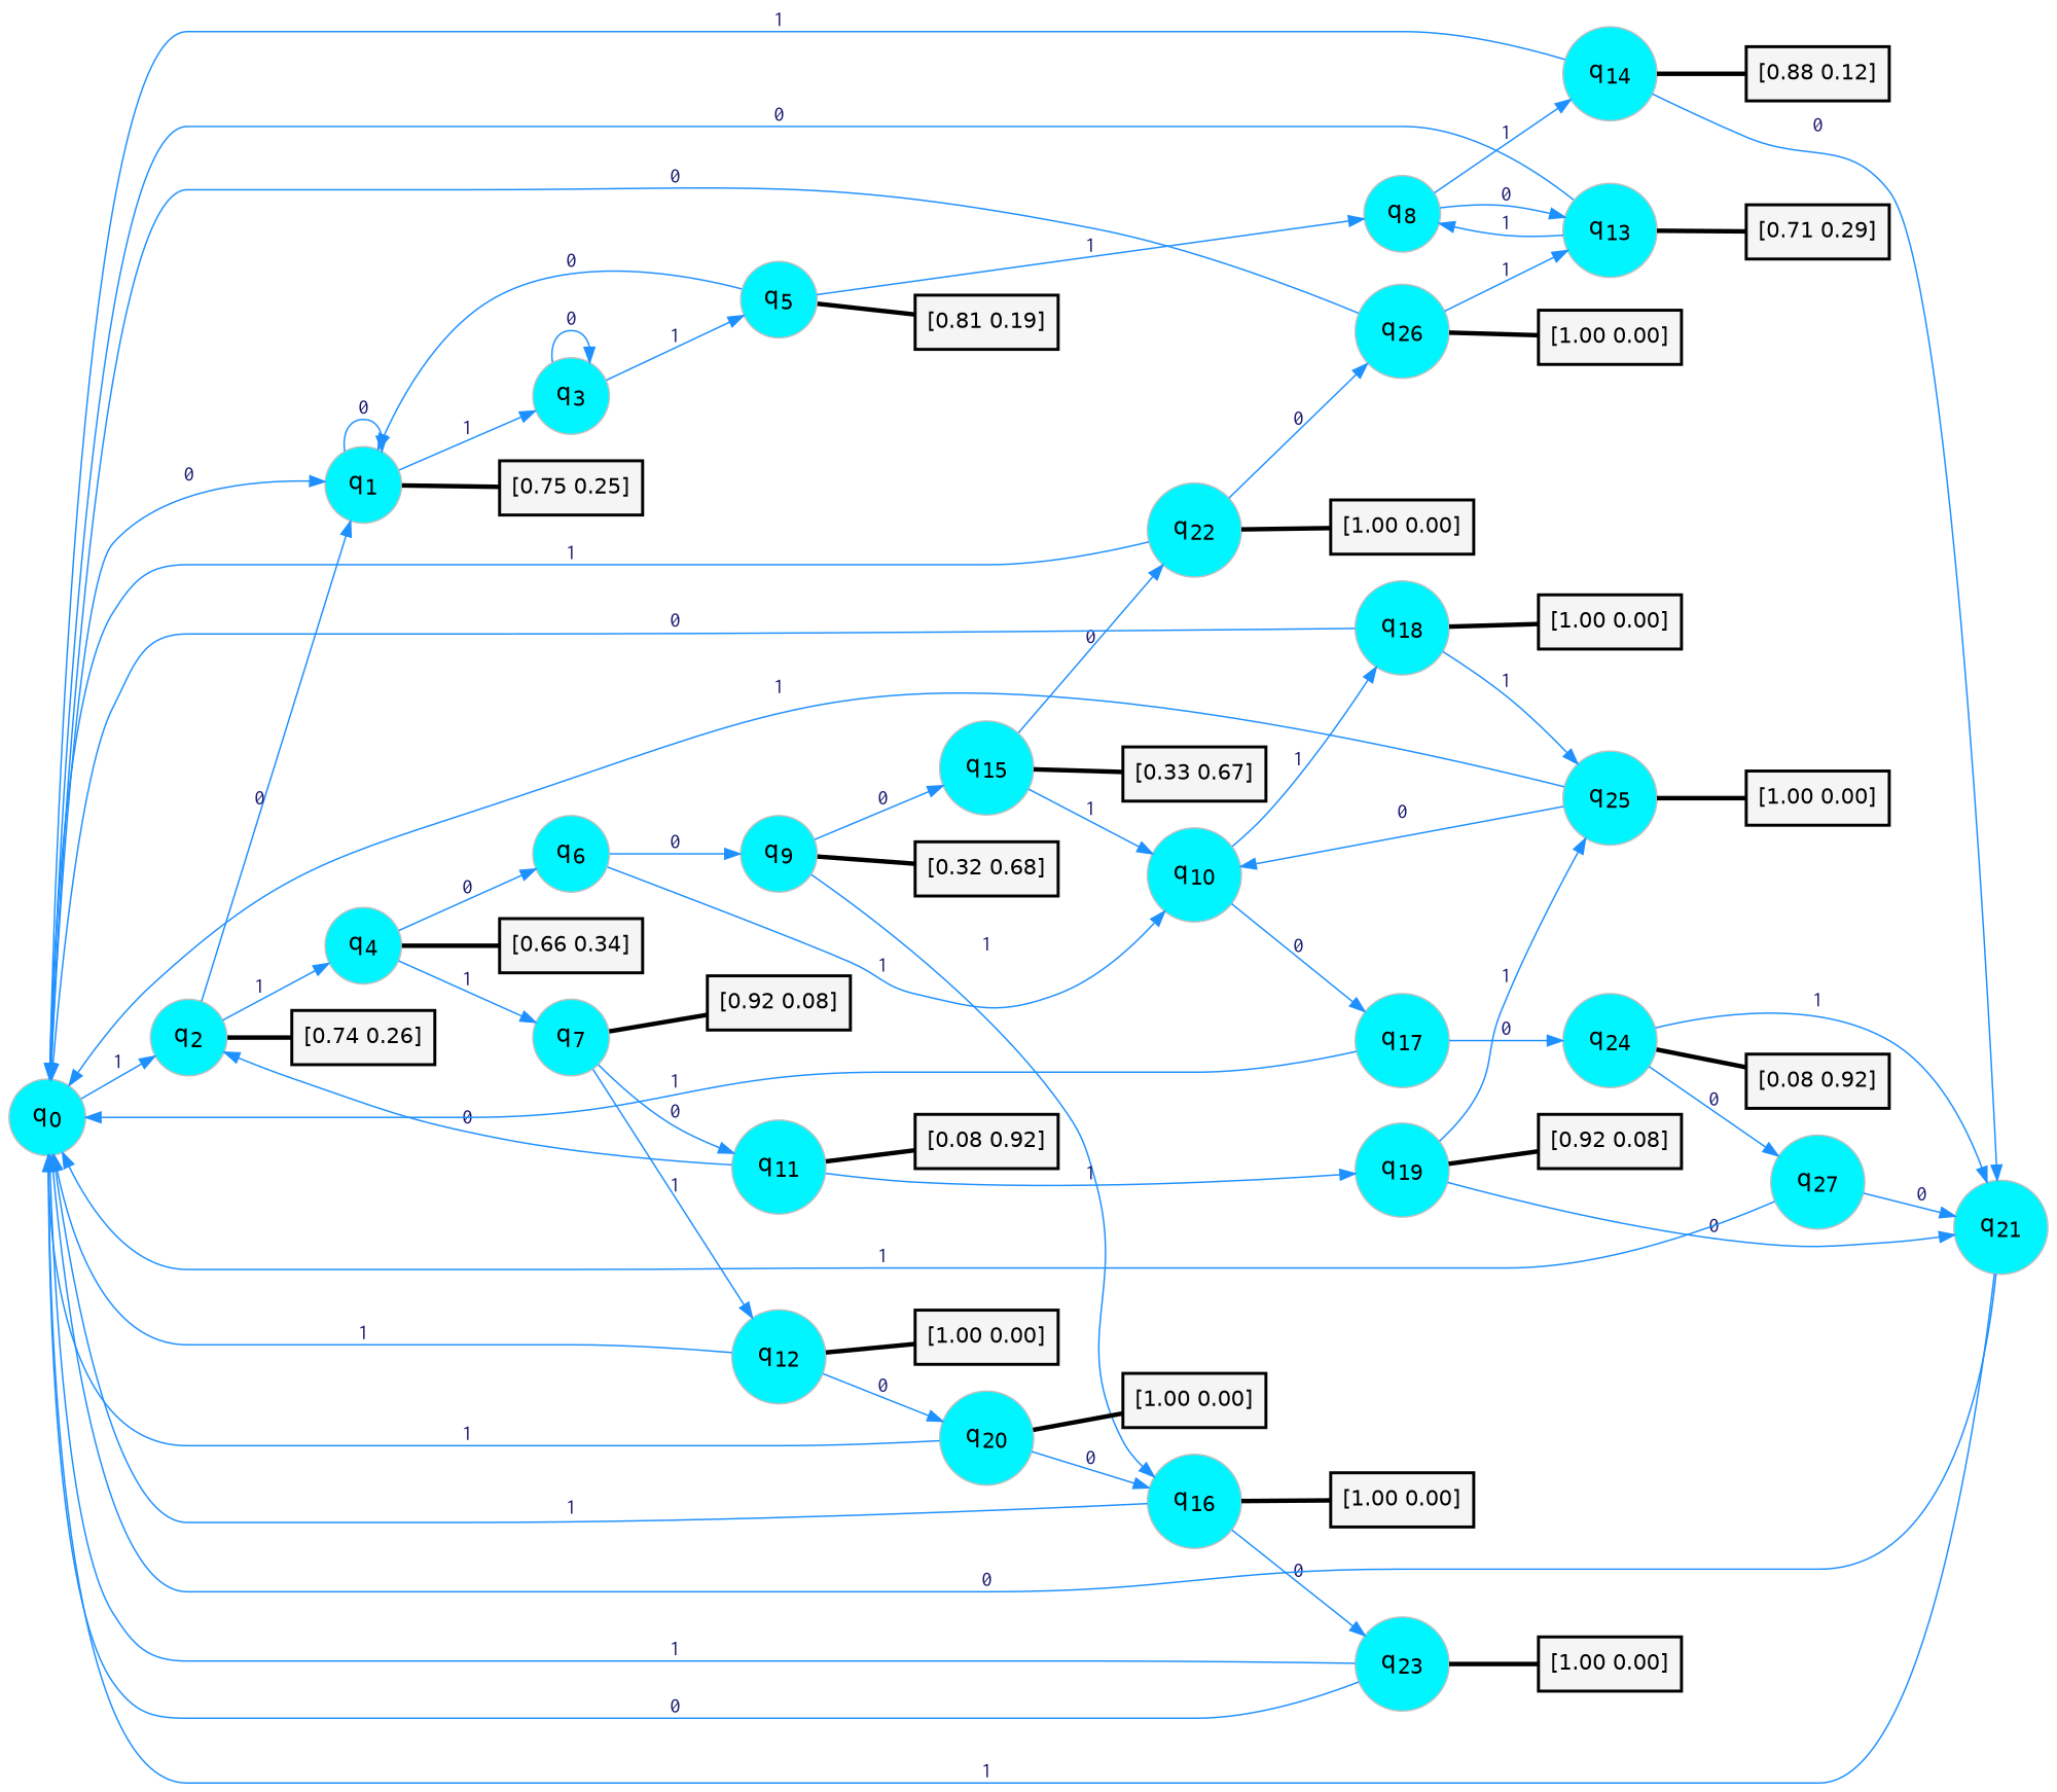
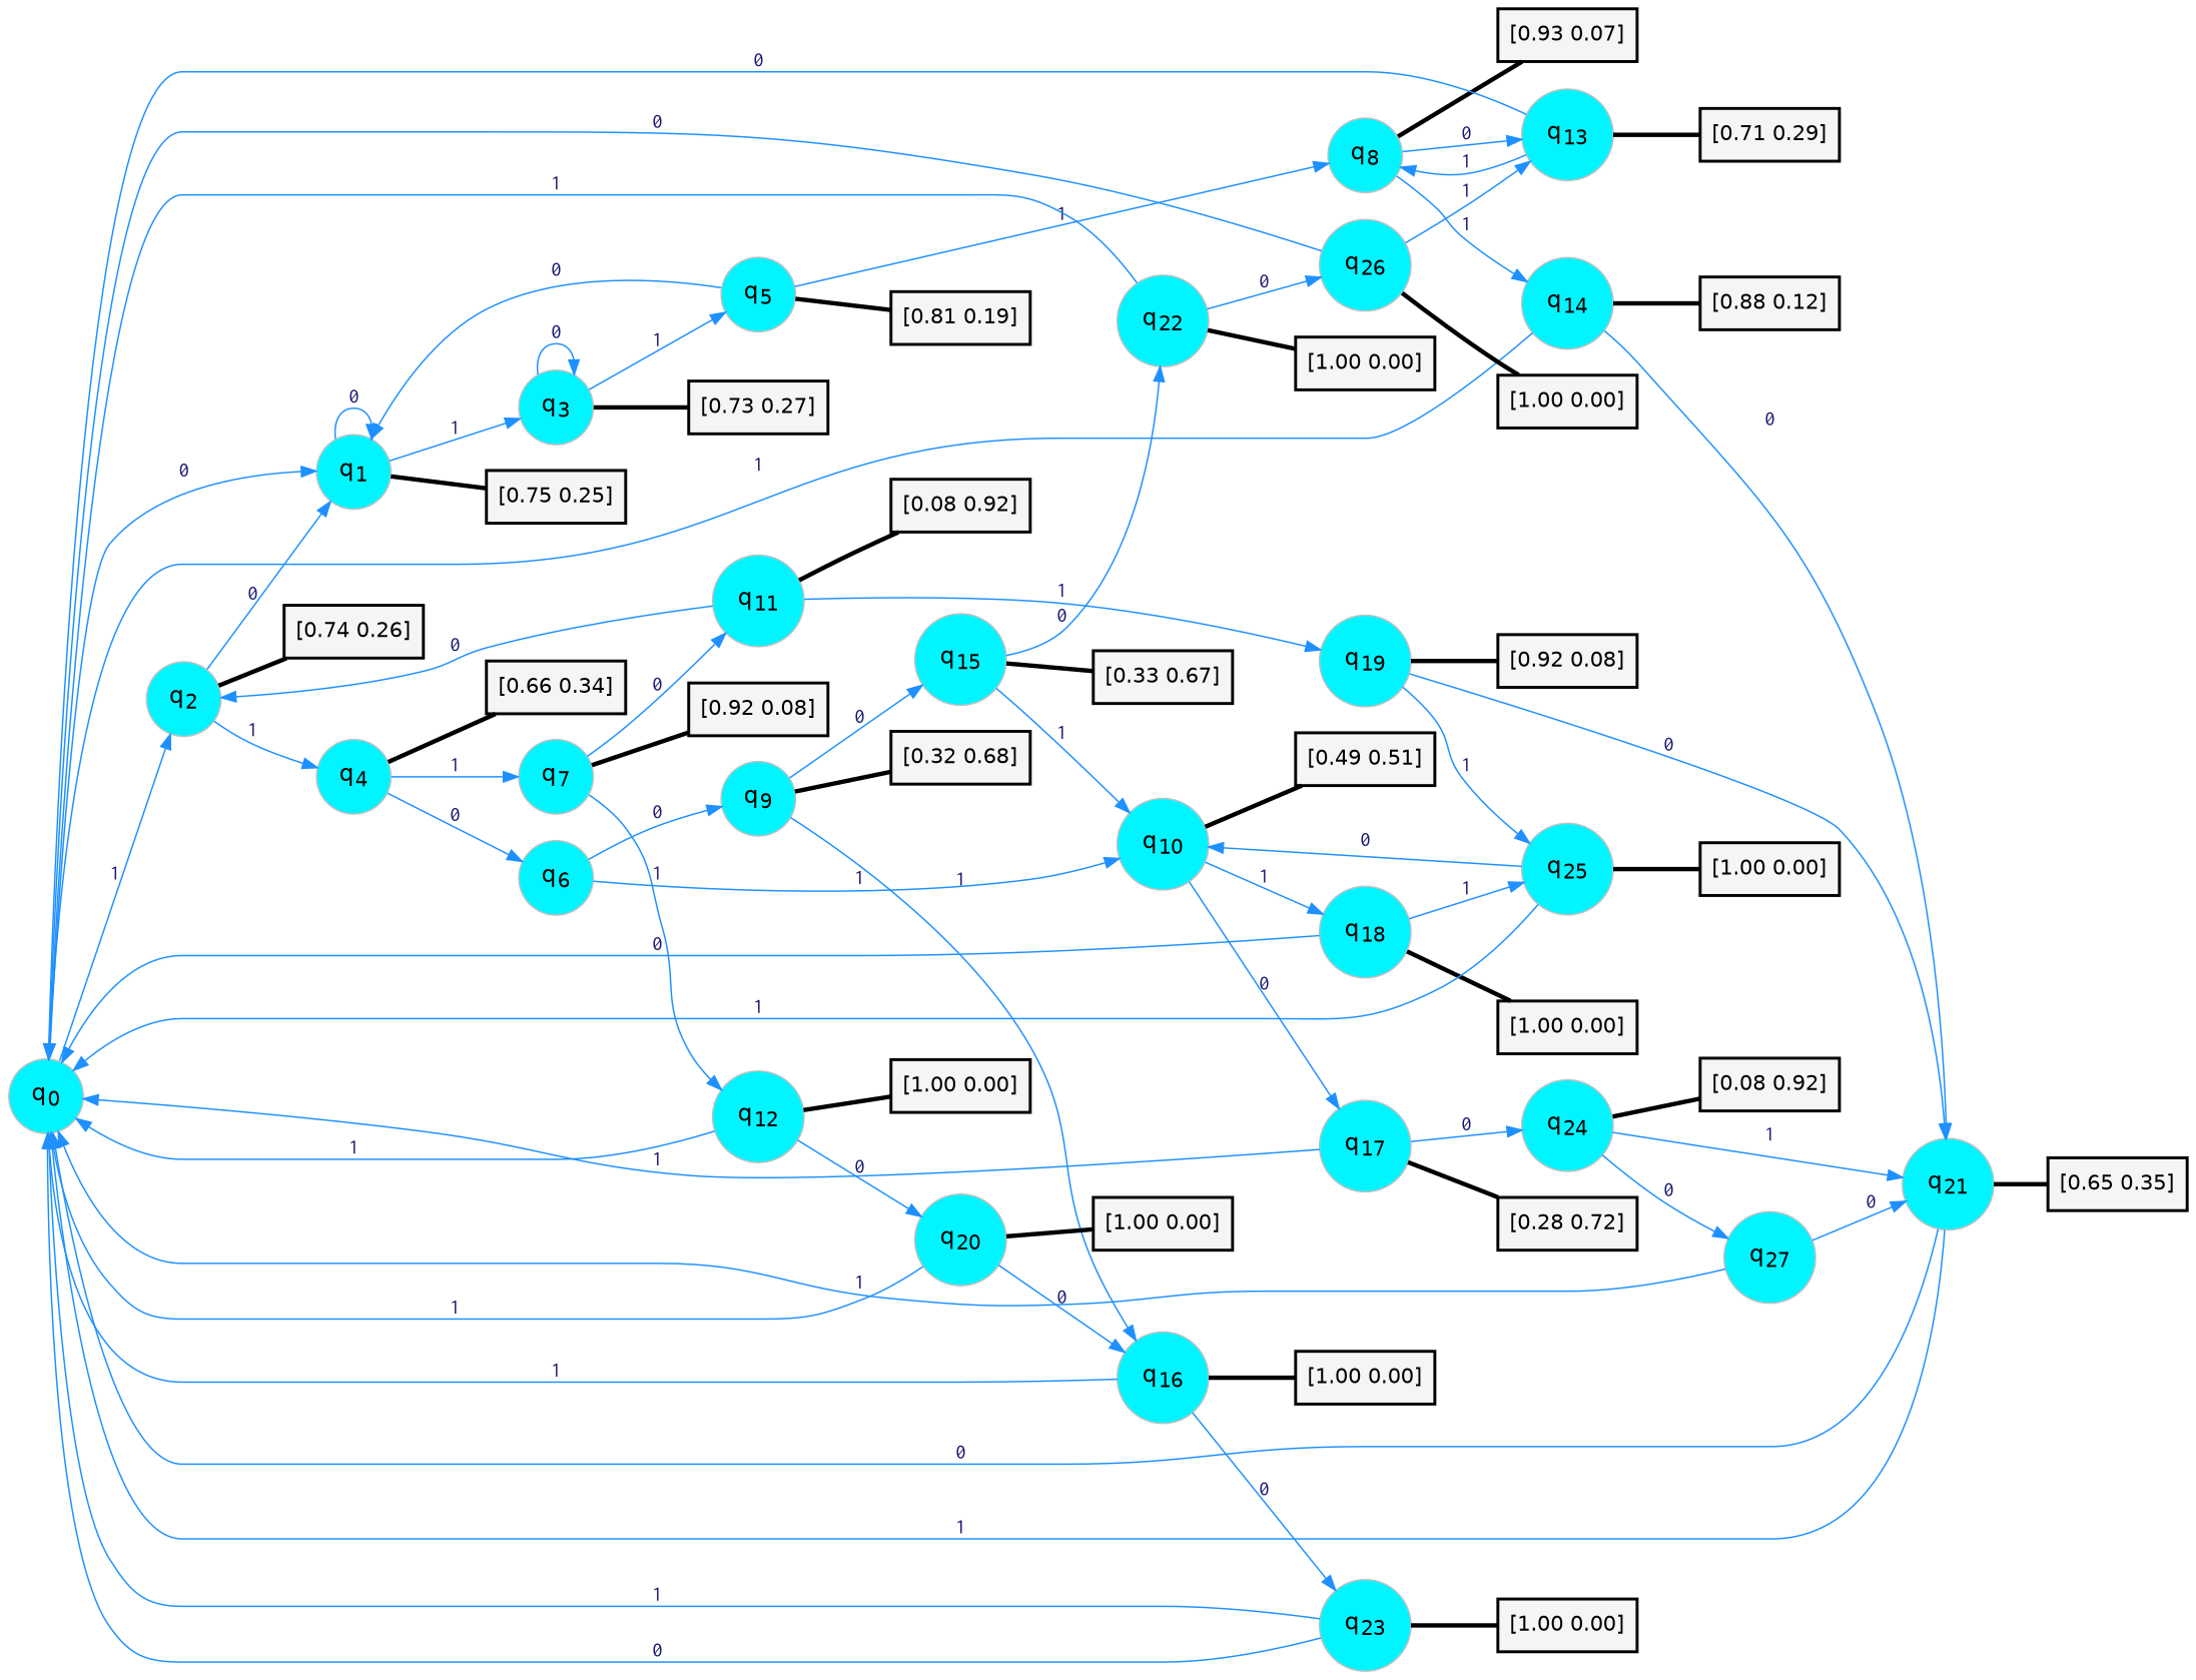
  digraph {
    rankdir=LR
    node [color=gray fillcolor=turquoise1 fontcolor=black fontname=Helvetica fontsize=16 fontweight=bold shape=circle style=filled]
    edge [arrowsize=1 color=dodgerblue1 fontcolor=midnightblue fontname=courier fontweight=bold penwidth=1 style=solid weight=20]
    n1 [label=<q<SUB>0</SUB>>]
    n2 [label=<q<SUB>1</SUB>>]
    n3 [label=<q<SUB>2</SUB>>]
    n4 [label=<q<SUB>3</SUB>>]
    n5 [color=black fillcolor=whitesmoke fontsize=14 label="[0.75 0.25]" penwidth=2 shape=box]
    n6 [label=<q<SUB>4</SUB>>]
    n7 [color=black fillcolor=whitesmoke fontsize=14 label="[0.74 0.26]" penwidth=2 shape=box]
    n8 [label=<q<SUB>5</SUB>>]
+   n9 [color=black fillcolor=whitesmoke fontsize=14 label="[0.73 0.27]" penwidth=2 shape=box]
    n10 [label=<q<SUB>6</SUB>>]
    n11 [label=<q<SUB>7</SUB>>]
    n12 [color=black fillcolor=whitesmoke fontsize=14 label="[0.66 0.34]" penwidth=2 shape=box]
    n13 [label=<q<SUB>8</SUB>>]
    n14 [color=black fillcolor=whitesmoke fontsize=14 label="[0.81 0.19]" penwidth=2 shape=box]
    n15 [label=<q<SUB>9</SUB>>]
    n16 [label=<q<SUB>10</SUB>>]
    n17 [label=<q<SUB>11</SUB>>]
    n18 [label=<q<SUB>12</SUB>>]
    n19 [color=black fillcolor=whitesmoke fontsize=14 label="[0.92 0.08]" penwidth=2 shape=box]
    n20 [label=<q<SUB>13</SUB>>]
    n21 [label=<q<SUB>14</SUB>>]
+   n22 [color=black fillcolor=whitesmoke fontsize=14 label="[0.93 0.07]" penwidth=2 shape=box]
    n23 [label=<q<SUB>15</SUB>>]
    n24 [label=<q<SUB>16</SUB>>]
    n25 [color=black fillcolor=whitesmoke fontsize=14 label="[0.32 0.68]" penwidth=2 shape=box]
    n26 [label=<q<SUB>17</SUB>>]
    n27 [label=<q<SUB>18</SUB>>]
+   n28 [color=black fillcolor=whitesmoke fontsize=14 label="[0.49 0.51]" penwidth=2 shape=box]
    n29 [label=<q<SUB>19</SUB>>]
    n30 [color=black fillcolor=whitesmoke fontsize=14 label="[0.08 0.92]" penwidth=2 shape=box]
    n31 [label=<q<SUB>20</SUB>>]
    n32 [color=black fillcolor=whitesmoke fontsize=14 label="[1.00 0.00]" penwidth=2 shape=box]
    n33 [color=black fillcolor=whitesmoke fontsize=14 label="[0.71 0.29]" penwidth=2 shape=box]
    n34 [label=<q<SUB>21</SUB>>]
    n35 [color=black fillcolor=whitesmoke fontsize=14 label="[0.88 0.12]" penwidth=2 shape=box]
    n36 [label=<q<SUB>22</SUB>>]
    n37 [color=black fillcolor=whitesmoke fontsize=14 label="[0.33 0.67]" penwidth=2 shape=box]
    n38 [label=<q<SUB>23</SUB>>]
    n39 [color=black fillcolor=whitesmoke fontsize=14 label="[1.00 0.00]" penwidth=2 shape=box]
    n40 [label=<q<SUB>24</SUB>>]
+   n41 [color=black fillcolor=whitesmoke fontsize=14 label="[0.28 0.72]" penwidth=2 shape=box]
    n42 [label=<q<SUB>25</SUB>>]
    n43 [color=black fillcolor=whitesmoke fontsize=14 label="[1.00 0.00]" penwidth=2 shape=box]
    n44 [color=black fillcolor=whitesmoke fontsize=14 label="[0.92 0.08]" penwidth=2 shape=box]
    n45 [color=black fillcolor=whitesmoke fontsize=14 label="[1.00 0.00]" penwidth=2 shape=box]
+   n46 [color=black fillcolor=whitesmoke fontsize=14 label="[0.65 0.35]" penwidth=2 shape=box]
    n47 [label=<q<SUB>26</SUB>>]
    n48 [color=black fillcolor=whitesmoke fontsize=14 label="[1.00 0.00]" penwidth=2 shape=box]
    n49 [color=black fillcolor=whitesmoke fontsize=14 label="[1.00 0.00]" penwidth=2 shape=box]
    n50 [label=<q<SUB>27</SUB>>]
    n51 [color=black fillcolor=whitesmoke fontsize=14 label="[0.08 0.92]" penwidth=2 shape=box]
    n52 [color=black fillcolor=whitesmoke fontsize=14 label="[1.00 0.00]" penwidth=2 shape=box]
    n53 [color=black fillcolor=whitesmoke fontsize=14 label="[1.00 0.00]" penwidth=2 shape=box]
    n1 -> n2 [label=0]
    n1 -> n3 [label=1]
    n2 -> n2 [label=0]
    n2 -> n4 [label=1]
    n2 -> n5 [arrowhead=none color=black penwidth=3]
    n3 -> n2 [label=0]
    n3 -> n6 [label=1]
    n3 -> n7 [arrowhead=none color=black penwidth=3]
    n4 -> n4 [label=0]
    n4 -> n8 [label=1]
+   n4 -> n9 [arrowhead=none color=black penwidth=3]
    n6 -> n10 [label=0]
    n6 -> n11 [label=1]
    n6 -> n12 [arrowhead=none color=black penwidth=3]
    n8 -> n2 [label=0]
    n8 -> n13 [label=1]
    n8 -> n14 [arrowhead=none color=black penwidth=3]
    n10 -> n15 [label=0]
    n10 -> n16 [label=1]
    n11 -> n17 [label=0]
    n11 -> n18 [label=1]
    n11 -> n19 [arrowhead=none color=black penwidth=3]
    n13 -> n20 [label=0]
    n13 -> n21 [label=1]
+   n13 -> n22 [arrowhead=none color=black penwidth=3]
    n15 -> n23 [label=0]
    n15 -> n24 [label=1]
    n15 -> n25 [arrowhead=none color=black penwidth=3]
    n16 -> n26 [label=0]
    n16 -> n27 [label=1]
+   n16 -> n28 [arrowhead=none color=black penwidth=3]
    n17 -> n3 [label=0]
    n17 -> n29 [label=1]
    n17 -> n30 [arrowhead=none color=black penwidth=3]
    n18 -> n1 [label=1]
    n18 -> n31 [label=0]
    n18 -> n32 [arrowhead=none color=black penwidth=3]
    n20 -> n1 [label=0]
    n20 -> n13 [label=1]
    n20 -> n33 [arrowhead=none color=black penwidth=3]
    n21 -> n1 [label=1]
    n21 -> n34 [label=0]
    n21 -> n35 [arrowhead=none color=black penwidth=3]
    n23 -> n16 [label=1]
    n23 -> n36 [label=0]
    n23 -> n37 [arrowhead=none color=black penwidth=3]
    n24 -> n1 [label=1]
    n24 -> n38 [label=0]
    n24 -> n39 [arrowhead=none color=black penwidth=3]
    n26 -> n1 [label=1]
    n26 -> n40 [label=0]
+   n26 -> n41 [arrowhead=none color=black penwidth=3]
    n27 -> n1 [label=0]
    n27 -> n42 [label=1]
    n27 -> n43 [arrowhead=none color=black penwidth=3]
    n29 -> n34 [label=0]
    n29 -> n42 [label=1]
    n29 -> n44 [arrowhead=none color=black penwidth=3]
    n31 -> n1 [label=1]
    n31 -> n24 [label=0]
    n31 -> n45 [arrowhead=none color=black penwidth=3]
    n34 -> n1 [label=0]
    n34 -> n1 [label=1]
+   n34 -> n46 [arrowhead=none color=black penwidth=3]
    n36 -> n1 [label=1]
    n36 -> n47 [label=0]
    n36 -> n48 [arrowhead=none color=black penwidth=3]
    n38 -> n1 [label=0]
    n38 -> n1 [label=1]
    n38 -> n49 [arrowhead=none color=black penwidth=3]
    n40 -> n34 [label=1]
    n40 -> n50 [label=0]
    n40 -> n51 [arrowhead=none color=black penwidth=3]
    n42 -> n1 [label=1]
    n42 -> n16 [label=0]
    n42 -> n52 [arrowhead=none color=black penwidth=3]
    n47 -> n1 [label=0]
    n47 -> n20 [label=1]
    n47 -> n53 [arrowhead=none color=black penwidth=3]
    n50 -> n1 [label=1]
    n50 -> n34 [label=0]
  }
